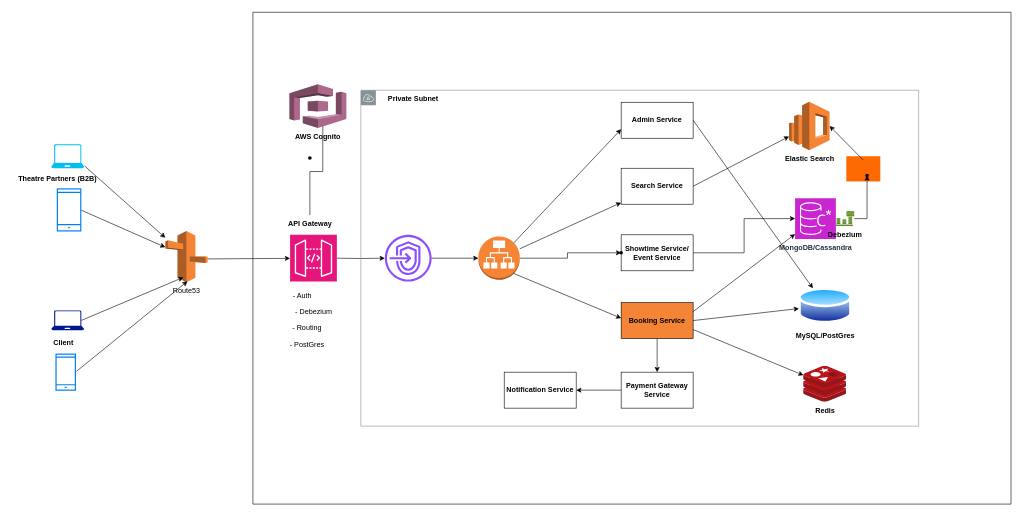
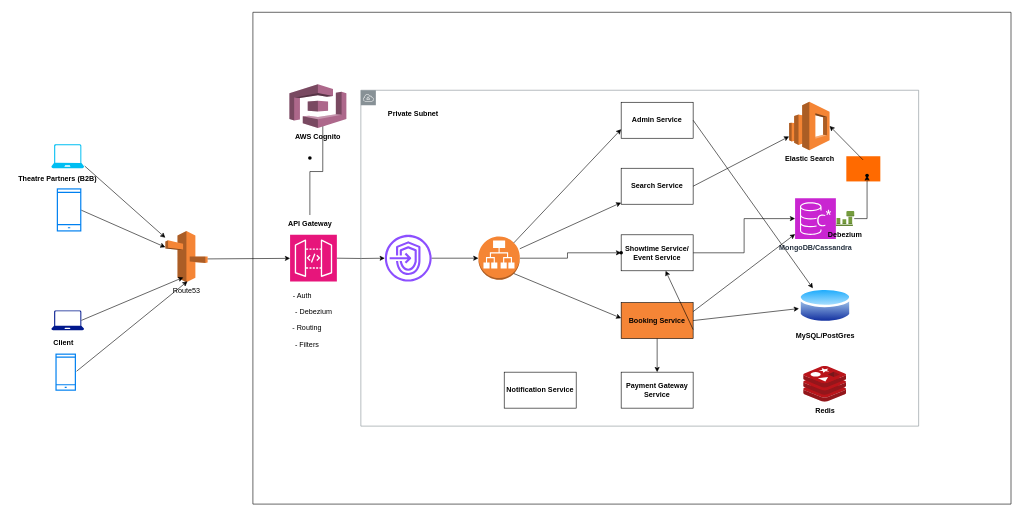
  <mxCell id="0" />
  <mxCell id="1" parent="0" />
  <mxCell id="2" value="" style="swimlane;startSize=0;" parent="1" vertex="1"><mxGeometry x="421" y="20" width="1264" height="820" as="geometry" /></mxCell>
  <mxCell id="3" value="" style="edgeStyle=orthogonalEdgeStyle;rounded=0;orthogonalLoop=1;jettySize=auto;html=1;" edge="1" parent="2" target="8"><mxGeometry relative="1" as="geometry"><mxPoint x="140" y="410" as="sourcePoint" /><mxPoint x="240" y="410" as="targetPoint" /></mxGeometry></mxCell>
  <mxCell id="4" value="" style="edgeStyle=orthogonalEdgeStyle;rounded=0;orthogonalLoop=1;jettySize=auto;html=1;entryX=0.586;entryY=0.822;entryDx=0;entryDy=0;entryPerimeter=0;" edge="1" parent="2" source="5" target="36"><mxGeometry relative="1" as="geometry" /></mxCell>
  <mxCell id="5" value="API Gateway" style="text;html=1;align=center;verticalAlign=middle;resizable=0;points=[];autosize=1;strokeColor=none;fillColor=none;fontStyle=1" vertex="1" parent="2"><mxGeometry x="50" y="338" width="90" height="30" as="geometry" /></mxCell>
  <mxCell id="6" value="" style="sketch=0;points=[[0,0,0],[0.25,0,0],[0.5,0,0],[0.75,0,0],[1,0,0],[0,1,0],[0.25,1,0],[0.5,1,0],[0.75,1,0],[1,1,0],[0,0.25,0],[0,0.5,0],[0,0.75,0],[1,0.25,0],[1,0.5,0],[1,0.75,0]];outlineConnect=0;fontColor=#232F3E;fillColor=#E7157B;strokeColor=#ffffff;dashed=0;verticalLabelPosition=bottom;verticalAlign=top;align=center;html=1;fontSize=12;fontStyle=0;aspect=fixed;shape=mxgraph.aws4.resourceIcon;resIcon=mxgraph.aws4.api_gateway;" vertex="1" parent="2"><mxGeometry x="62" y="371" width="78" height="78" as="geometry" /></mxCell>
  <mxCell id="7" value="&lt;div&gt;&lt;br&gt;&lt;/div&gt;" style="sketch=0;outlineConnect=0;gradientColor=none;html=1;whiteSpace=wrap;fontSize=12;fontStyle=0;shape=mxgraph.aws4.group;grIcon=mxgraph.aws4.group_vpc;strokeColor=#879196;fillColor=none;verticalAlign=top;align=left;spacingLeft=30;fontColor=#879196;dashed=0;" vertex="1" parent="2"><mxGeometry x="180" y="130" width="930" height="560" as="geometry" /></mxCell>
  <mxCell id="8" value="" style="sketch=0;outlineConnect=0;fontColor=#232F3E;gradientColor=none;fillColor=#8C4FFF;strokeColor=none;dashed=0;verticalLabelPosition=bottom;verticalAlign=top;align=center;html=1;fontSize=12;fontStyle=0;aspect=fixed;pointerEvents=1;shape=mxgraph.aws4.endpoints;" vertex="1" parent="2"><mxGeometry x="220" y="371" width="78" height="78" as="geometry" /></mxCell>
  <mxCell id="9" value="" style="edgeStyle=orthogonalEdgeStyle;rounded=0;orthogonalLoop=1;jettySize=auto;html=1;" edge="1" parent="2" source="10" target="34"><mxGeometry relative="1" as="geometry" /></mxCell>
  <mxCell id="10" value="" style="outlineConnect=0;dashed=0;verticalLabelPosition=bottom;verticalAlign=top;align=center;html=1;shape=mxgraph.aws3.application_load_balancer;fillColor=#F58534;gradientColor=none;" vertex="1" parent="2"><mxGeometry x="376" y="374" width="69" height="72" as="geometry" /></mxCell>
  <mxCell id="11" value="" style="edgeStyle=orthogonalEdgeStyle;rounded=0;orthogonalLoop=1;jettySize=auto;html=1;" edge="1" parent="2" source="8" target="10"><mxGeometry relative="1" as="geometry" /></mxCell>
- <mxCell id="12" value="Private Subnet" style="text;html=1;align=center;verticalAlign=middle;resizable=0;points=[];autosize=1;strokeColor=none;fillColor=none;fontStyle=1" vertex="1" parent="2"><mxGeometry x="217" y="130" width="100" height="30" as="geometry" /></mxCell>
+ <mxCell id="12" value="Private Subnet" style="text;html=1;align=center;verticalAlign=middle;resizable=0;points=[];autosize=1;strokeColor=none;fillColor=none;fontStyle=1" vertex="1" parent="2"><mxGeometry x="217" y="155" width="100" height="30" as="geometry" /></mxCell>
  <mxCell id="13" value="- Debezium" style="text;html=1;align=center;verticalAlign=middle;resizable=0;points=[];autosize=1;strokeColor=none;fillColor=none;" vertex="1" parent="2"><mxGeometry x="51" y="484" width="100" height="30" as="geometry" /></mxCell>
  <mxCell id="14" value="- Routing" style="text;html=1;align=center;verticalAlign=middle;resizable=0;points=[];autosize=1;strokeColor=none;fillColor=none;" vertex="1" parent="2"><mxGeometry x="55" y="511" width="70" height="30" as="geometry" /></mxCell>
  <mxCell id="15" value="&lt;b&gt;Admin Service&lt;/b&gt;" style="rounded=0;whiteSpace=wrap;html=1;" vertex="1" parent="2"><mxGeometry x="614" y="150" width="120" height="60" as="geometry" /></mxCell>
  <mxCell id="16" value="&lt;b&gt;Search Service&lt;/b&gt;" style="rounded=0;whiteSpace=wrap;html=1;" vertex="1" parent="2"><mxGeometry x="614" y="260" width="120" height="60" as="geometry" /></mxCell>
  <mxCell id="17" value="" style="edgeStyle=orthogonalEdgeStyle;rounded=0;orthogonalLoop=1;jettySize=auto;html=1;" edge="1" parent="2" source="18" target="23"><mxGeometry relative="1" as="geometry"><mxPoint x="814" y="401" as="targetPoint" /></mxGeometry></mxCell>
  <mxCell id="18" value="&lt;b&gt;Showtime Service/&lt;br&gt;Event Service&lt;/b&gt;" style="rounded=0;whiteSpace=wrap;html=1;" vertex="1" parent="2"><mxGeometry x="614" y="371" width="120" height="60" as="geometry" /></mxCell>
  <mxCell id="19" value="&lt;b&gt;Booking Service&lt;/b&gt;" style="rounded=0;whiteSpace=wrap;html=1;fillColor=#f58536;" vertex="1" parent="2"><mxGeometry x="614" y="484" width="120" height="60" as="geometry" /></mxCell>
- <mxCell id="20" value="" style="edgeStyle=orthogonalEdgeStyle;rounded=0;orthogonalLoop=1;jettySize=auto;html=1;" edge="1" parent="2" source="21" target="38"><mxGeometry relative="1" as="geometry" /></mxCell>
  <mxCell id="21" value="&lt;b&gt;Payment Gateway Service&lt;/b&gt;" style="rounded=0;whiteSpace=wrap;html=1;" vertex="1" parent="2"><mxGeometry x="614" y="600" width="120" height="60" as="geometry" /></mxCell>
  <mxCell id="22" value="&lt;b&gt;Elastic Search&lt;/b&gt;" style="outlineConnect=0;dashed=0;verticalLabelPosition=bottom;verticalAlign=top;align=center;html=1;shape=mxgraph.aws3.elasticsearch_service;fillColor=#F58534;gradientColor=none;" vertex="1" parent="2"><mxGeometry x="894" y="149" width="67.5" height="81" as="geometry" /></mxCell>
  <mxCell id="23" value="&lt;b&gt;MongoDB/Cassandra&lt;/b&gt;" style="sketch=0;points=[[0,0,0],[0.25,0,0],[0.5,0,0],[0.75,0,0],[1,0,0],[0,1,0],[0.25,1,0],[0.5,1,0],[0.75,1,0],[1,1,0],[0,0.25,0],[0,0.5,0],[0,0.75,0],[1,0.25,0],[1,0.5,0],[1,0.75,0]];outlineConnect=0;fontColor=#232F3E;fillColor=#C925D1;strokeColor=#ffffff;dashed=0;verticalLabelPosition=bottom;verticalAlign=top;align=center;html=1;fontSize=12;fontStyle=0;aspect=fixed;shape=mxgraph.aws4.resourceIcon;resIcon=mxgraph.aws4.managed_apache_cassandra_service;" vertex="1" parent="2"><mxGeometry x="904" y="310" width="68" height="68" as="geometry" /></mxCell>
  <mxCell id="24" value="&lt;b&gt;MySQL/PostGres&lt;/b&gt;" style="image;aspect=fixed;perimeter=ellipsePerimeter;html=1;align=center;shadow=0;dashed=0;spacingTop=3;image=img/lib/active_directory/database.svg;" vertex="1" parent="2"><mxGeometry x="910" y="456.33" width="88.75" height="65.68" as="geometry" /></mxCell>
  <mxCell id="25" value="&lt;b&gt;Redis&lt;/b&gt;" style="image;sketch=0;aspect=fixed;html=1;points=[];align=center;fontSize=12;image=img/lib/mscae/Cache_Redis_Product.svg;" vertex="1" parent="2"><mxGeometry x="918" y="590" width="71.42" height="60" as="geometry" /></mxCell>
  <mxCell id="26" value="" style="endArrow=classic;html=1;rounded=0;" edge="1" parent="2" target="24"><mxGeometry width="50" height="50" relative="1" as="geometry"><mxPoint x="734" y="180" as="sourcePoint" /><mxPoint x="784" y="130" as="targetPoint" /></mxGeometry></mxCell>
  <mxCell id="27" value="" style="endArrow=classic;html=1;rounded=0;exitX=1;exitY=0.5;exitDx=0;exitDy=0;" edge="1" parent="2" source="16" target="22"><mxGeometry width="50" height="50" relative="1" as="geometry"><mxPoint x="484" y="100" as="sourcePoint" /><mxPoint x="534" y="50" as="targetPoint" /></mxGeometry></mxCell>
  <mxCell id="28" value="" style="endArrow=classic;html=1;rounded=0;exitX=1;exitY=0.25;exitDx=0;exitDy=0;" edge="1" parent="2" source="19" target="23"><mxGeometry width="50" height="50" relative="1" as="geometry"><mxPoint x="684" y="450" as="sourcePoint" /><mxPoint x="734" y="400" as="targetPoint" /></mxGeometry></mxCell>
  <mxCell id="29" value="" style="endArrow=classic;html=1;rounded=0;exitX=1;exitY=0.5;exitDx=0;exitDy=0;" edge="1" parent="2" source="19" target="24"><mxGeometry width="50" height="50" relative="1" as="geometry"><mxPoint x="684" y="450" as="sourcePoint" /><mxPoint x="734" y="400" as="targetPoint" /></mxGeometry></mxCell>
- <mxCell id="30" value="" style="endArrow=classic;html=1;rounded=0;exitX=1;exitY=0.75;exitDx=0;exitDy=0;" edge="1" parent="2" source="19" target="25"><mxGeometry width="50" height="50" relative="1" as="geometry"><mxPoint x="684" y="450" as="sourcePoint" /><mxPoint x="734" y="400" as="targetPoint" /></mxGeometry></mxCell>
+ <mxCell id="30" value="" style="endArrow=classic;html=1;rounded=0;exitX=1;exitY=0.75;exitDx=0;exitDy=0;" edge="1" parent="2" source="19" target="18"><mxGeometry width="50" height="50" relative="1" as="geometry"><mxPoint x="684" y="450" as="sourcePoint" /><mxPoint x="734" y="400" as="targetPoint" /></mxGeometry></mxCell>
  <mxCell id="31" value="" style="endArrow=classic;html=1;rounded=0;exitX=0.5;exitY=1;exitDx=0;exitDy=0;" edge="1" parent="2" source="19" target="21"><mxGeometry width="50" height="50" relative="1" as="geometry"><mxPoint x="684" y="450" as="sourcePoint" /><mxPoint x="734" y="400" as="targetPoint" /></mxGeometry></mxCell>
  <mxCell id="32" value="" style="endArrow=classic;html=1;rounded=0;entryX=0;entryY=0.75;entryDx=0;entryDy=0;exitX=0.855;exitY=0.145;exitDx=0;exitDy=0;exitPerimeter=0;" edge="1" parent="2" source="10" target="15"><mxGeometry width="50" height="50" relative="1" as="geometry"><mxPoint x="484" y="100" as="sourcePoint" /><mxPoint x="534" y="50" as="targetPoint" /></mxGeometry></mxCell>
  <mxCell id="33" value="" style="endArrow=classic;html=1;rounded=0;" edge="1" parent="2" source="10" target="16"><mxGeometry width="50" height="50" relative="1" as="geometry"><mxPoint x="684" y="450" as="sourcePoint" /><mxPoint x="734" y="400" as="targetPoint" /></mxGeometry></mxCell>
  <mxCell id="34" value="" style="shape=waypoint;sketch=0;size=6;pointerEvents=1;points=[];fillColor=#F58534;resizable=0;rotatable=0;perimeter=centerPerimeter;snapToPoint=1;verticalAlign=top;dashed=0;gradientColor=none;" vertex="1" parent="2"><mxGeometry x="604" y="391" width="20" height="20" as="geometry" /></mxCell>
  <mxCell id="35" value="" style="endArrow=classic;html=1;rounded=0;exitX=0.855;exitY=0.855;exitDx=0;exitDy=0;exitPerimeter=0;entryX=0;entryY=0.433;entryDx=0;entryDy=0;entryPerimeter=0;" edge="1" parent="2" source="10" target="19"><mxGeometry width="50" height="50" relative="1" as="geometry"><mxPoint x="684" y="450" as="sourcePoint" /><mxPoint x="734" y="400" as="targetPoint" /></mxGeometry></mxCell>
  <mxCell id="36" value="&lt;b&gt;AWS Cognito&lt;/b&gt;" style="outlineConnect=0;dashed=0;verticalLabelPosition=bottom;verticalAlign=top;align=center;html=1;shape=mxgraph.aws3.cognito;fillColor=#AD688B;gradientColor=none;" vertex="1" parent="2"><mxGeometry x="60.87" y="120" width="95" height="73" as="geometry" /></mxCell>
  <mxCell id="37" value="" style="shape=waypoint;sketch=0;size=6;pointerEvents=1;points=[];fillColor=none;resizable=0;rotatable=0;perimeter=centerPerimeter;snapToPoint=1;" vertex="1" parent="2"><mxGeometry x="85" y="233" width="20" height="20" as="geometry" /></mxCell>
  <mxCell id="38" value="&lt;b&gt;Notification Service&lt;/b&gt;" style="rounded=0;whiteSpace=wrap;html=1;" vertex="1" parent="2"><mxGeometry x="419" y="600" width="120" height="60" as="geometry" /></mxCell>
  <mxCell id="39" value="" style="points=[];aspect=fixed;html=1;align=center;shadow=0;dashed=0;fillColor=#FF6A00;strokeColor=none;shape=mxgraph.alibaba_cloud.kafka;" vertex="1" parent="2"><mxGeometry x="989.42" y="240" width="56.7" height="42" as="geometry" /></mxCell>
  <mxCell id="40" value="" style="endArrow=classic;html=1;rounded=0;exitX=0.491;exitY=0.143;exitDx=0;exitDy=0;exitPerimeter=0;entryX=1;entryY=0.5;entryDx=0;entryDy=0;entryPerimeter=0;" edge="1" parent="2" source="39" target="22"><mxGeometry width="50" height="50" relative="1" as="geometry"><mxPoint x="544" y="390" as="sourcePoint" /><mxPoint x="594" y="340" as="targetPoint" /></mxGeometry></mxCell>
  <mxCell id="41" value="" style="edgeStyle=orthogonalEdgeStyle;rounded=0;orthogonalLoop=1;jettySize=auto;html=1;" edge="1" parent="2" source="42" target="43"><mxGeometry relative="1" as="geometry" /></mxCell>
  <mxCell id="42" value="&lt;b&gt;Debezium&lt;/b&gt;" style="outlineConnect=0;dashed=0;verticalLabelPosition=bottom;verticalAlign=top;align=center;html=1;shape=mxgraph.aws3.event_event_based;fillColor=#759C3E;gradientColor=none;" vertex="1" parent="2"><mxGeometry x="972" y="331.5" width="30.58" height="25" as="geometry" /></mxCell>
  <mxCell id="43" value="" style="shape=waypoint;sketch=0;size=6;pointerEvents=1;points=[];fillColor=#759C3E;resizable=0;rotatable=0;perimeter=centerPerimeter;snapToPoint=1;verticalAlign=top;dashed=0;gradientColor=none;" vertex="1" parent="2"><mxGeometry x="1014.0" y="262" width="20" height="20" as="geometry" /></mxCell>
- <mxCell id="44" value="- PostGres&lt;div&gt;&lt;br&gt;&lt;/div&gt;" style="text;html=1;align=center;verticalAlign=middle;resizable=0;points=[];autosize=1;strokeColor=none;fillColor=none;" vertex="1" parent="2"><mxGeometry x="60" y="541" width="60" height="40" as="geometry" /></mxCell>
+ <mxCell id="44" value="- Filters&lt;div&gt;&lt;br&gt;&lt;/div&gt;" style="text;html=1;align=center;verticalAlign=middle;resizable=0;points=[];autosize=1;strokeColor=none;fillColor=none;" vertex="1" parent="2"><mxGeometry x="60" y="541" width="60" height="40" as="geometry" /></mxCell>
  <mxCell id="45" value="" style="html=1;verticalLabelPosition=bottom;align=center;labelBackgroundColor=#ffffff;verticalAlign=top;strokeWidth=2;strokeColor=#0080F0;shadow=0;dashed=0;shape=mxgraph.ios7.icons.smartphone;" parent="1" vertex="1"><mxGeometry x="95" y="314.5" width="39" height="70" as="geometry" /></mxCell>
  <mxCell id="46" value="" style="outlineConnect=0;dashed=0;verticalLabelPosition=bottom;verticalAlign=top;align=center;html=1;shape=mxgraph.aws3.route_53;fillColor=#F58536;gradientColor=none;" parent="1" vertex="1"><mxGeometry x="275" y="384.5" width="70.5" height="85.5" as="geometry" /></mxCell>
  <mxCell id="47" value="" style="endArrow=classic;html=1;rounded=0;" parent="1" target="46" edge="1"><mxGeometry width="50" height="50" relative="1" as="geometry"><mxPoint x="140.586" y="276.39" as="sourcePoint" /><mxPoint x="785" y="390" as="targetPoint" /></mxGeometry></mxCell>
  <mxCell id="48" value="" style="endArrow=classic;html=1;rounded=0;" parent="1" target="46" edge="1"><mxGeometry width="50" height="50" relative="1" as="geometry"><mxPoint x="135" y="350" as="sourcePoint" /><mxPoint x="785" y="390" as="targetPoint" /></mxGeometry></mxCell>
  <mxCell id="49" value="" style="endArrow=classic;html=1;rounded=0;" parent="1" target="6" edge="1"><mxGeometry width="50" height="50" relative="1" as="geometry"><mxPoint x="345.5" y="431.179" as="sourcePoint" /><mxPoint x="435" y="431" as="targetPoint" /></mxGeometry></mxCell>
  <mxCell id="50" value="" style="verticalLabelPosition=bottom;html=1;verticalAlign=top;align=center;strokeColor=none;fillColor=#00BEF2;shape=mxgraph.azure.laptop;pointerEvents=1;" vertex="1" parent="1"><mxGeometry x="85" y="240" width="54.5" height="40" as="geometry" /></mxCell>
  <mxCell id="51" value="" style="sketch=0;aspect=fixed;pointerEvents=1;shadow=0;dashed=0;html=1;strokeColor=none;labelPosition=center;verticalLabelPosition=bottom;verticalAlign=top;align=center;fillColor=#00188D;shape=mxgraph.azure.laptop" vertex="1" parent="1"><mxGeometry x="85" y="517.3" width="54.5" height="32.7" as="geometry" /></mxCell>
  <mxCell id="52" value="" style="html=1;verticalLabelPosition=bottom;align=center;labelBackgroundColor=#ffffff;verticalAlign=top;strokeWidth=2;strokeColor=#0080F0;shadow=0;dashed=0;shape=mxgraph.ios7.icons.smartphone;" vertex="1" parent="1"><mxGeometry x="92.75" y="590" width="32.25" height="60" as="geometry" /></mxCell>
  <mxCell id="53" value="Route53" style="text;html=1;align=center;verticalAlign=middle;resizable=0;points=[];autosize=1;strokeColor=none;fillColor=none;" vertex="1" parent="1"><mxGeometry x="275.25" y="470" width="70" height="30" as="geometry" /></mxCell>
  <mxCell id="54" value="- Auth" style="text;html=1;align=center;verticalAlign=middle;resizable=0;points=[];autosize=1;strokeColor=none;fillColor=none;" vertex="1" parent="1"><mxGeometry x="478" y="478" width="50" height="30" as="geometry" /></mxCell>
  <mxCell id="55" value="" style="endArrow=classic;html=1;rounded=0;exitX=0.92;exitY=0.5;exitDx=0;exitDy=0;exitPerimeter=0;" edge="1" parent="1" source="51"><mxGeometry width="50" height="50" relative="1" as="geometry"><mxPoint x="165" y="400" as="sourcePoint" /><mxPoint x="305" y="462" as="targetPoint" /></mxGeometry></mxCell>
  <mxCell id="56" value="" style="endArrow=classic;html=1;rounded=0;exitX=1.062;exitY=0.475;exitDx=0;exitDy=0;exitPerimeter=0;entryX=0.525;entryY=-0.05;entryDx=0;entryDy=0;entryPerimeter=0;" edge="1" parent="1" source="52" target="53"><mxGeometry width="50" height="50" relative="1" as="geometry"><mxPoint x="165" y="622" as="sourcePoint" /><mxPoint x="335" y="550" as="targetPoint" /></mxGeometry></mxCell>
  <mxCell id="57" value="&lt;b&gt;Theatre Partners (B2B)&lt;/b&gt;" style="text;html=1;align=center;verticalAlign=middle;resizable=0;points=[];autosize=1;strokeColor=none;fillColor=none;" vertex="1" parent="1"><mxGeometry x="20" y="282" width="150" height="30" as="geometry" /></mxCell>
  <mxCell id="58" value="&lt;b&gt;Client&lt;/b&gt;" style="text;html=1;align=center;verticalAlign=middle;resizable=0;points=[];autosize=1;strokeColor=none;fillColor=none;" vertex="1" parent="1"><mxGeometry x="75" y="556" width="60" height="30" as="geometry" /></mxCell>
